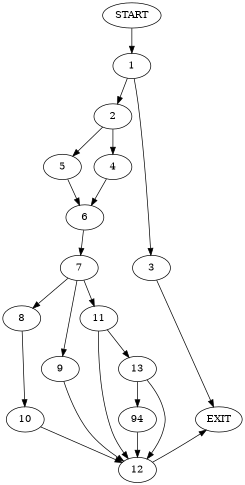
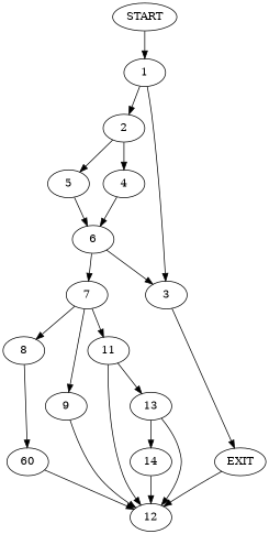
  digraph {
    n1 [label=START]
    1
    2
    3
    n5 [label=EXIT]
    4
    5
    6
    7
    8
    9
    11
-   10
+   10 [label=60]
    12
    13
-   14 [label=94]
+   14
    n1 -> 1
    1 -> 2
    1 -> 3
    2 -> 4
    2 -> 5
    3 -> n5
    4 -> 6
    5 -> 6
+   6 -> 3
    6 -> 7
    7 -> 8
    7 -> 9
    7 -> 11
    8 -> 10
    9 -> 12
    11 -> 12
    11 -> 13
    10 -> 12
-   12 -> n5
+   n5 -> 12
    13 -> 12
    13 -> 14
    14 -> 12
  }
